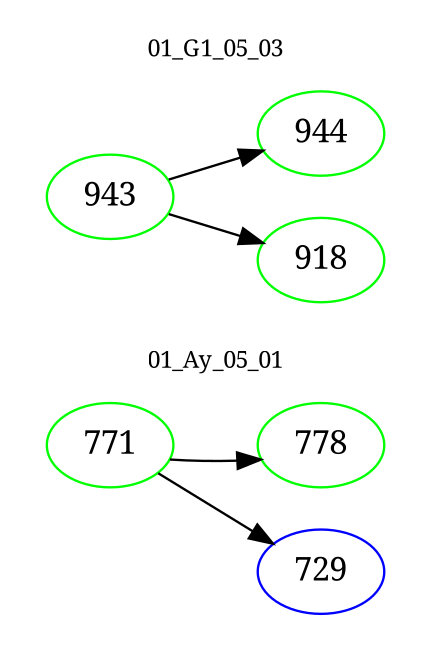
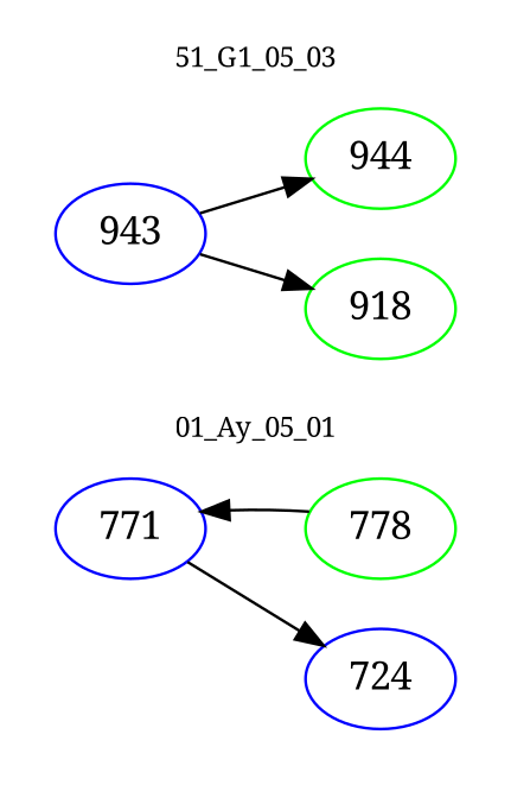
  digraph {
    fontname="Noto Serif"
    rankdir=LR
    node [color=blue fontname="Noto Serif"]
    edge [color=black fontname="Noto Serif"]
-   n1 [color=green label=771]
-   n2 [label=729]
+   n1 [label=771]
+   n2 [label=724]
    n3 [color=green label=778]
-   n4 [color=green label=943]
+   n4 [label=943]
    n5 [color=green label=918]
    n6 [color=green label=944]
    subgraph cluster_1 {
      color=white
      fontsize=10
      label="01_Ay_05_01"
      n1
      n2
      n3
    }
    subgraph cluster_2 {
      color=white
      fontsize=10
-     label="01_G1_05_03"
+     label="51_G1_05_03"
      n4
      n5
      n6
    }
    n1 -> n2
-   n1 -> n3
+   n3 -> n1
    n4 -> n5
    n4 -> n6
  }
